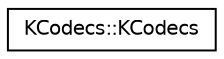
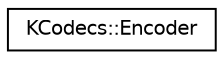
  digraph {
    rankdir=LR
-   n1 [color=black fillcolor=white fontname=Helvetica fontsize=10 height=0.2 label="KCodecs::KCodecs" shape=record style=filled width=0.4]
+   n1 [color=black fillcolor=white fontname=Helvetica fontsize=10 height=0.2 label="KCodecs::Encoder" shape=record style=filled width=0.4]
  }
